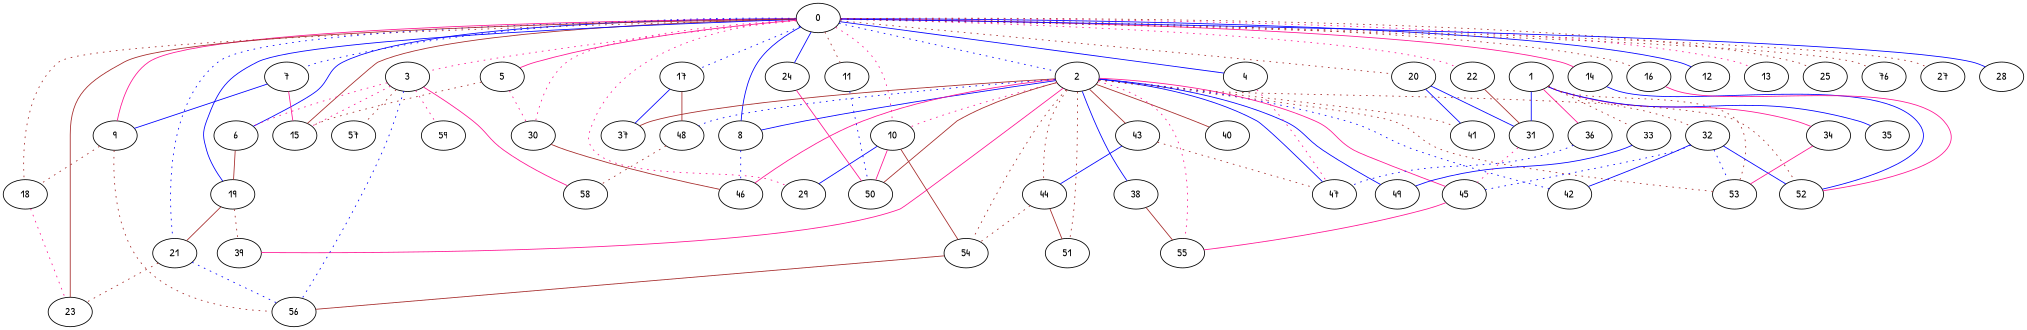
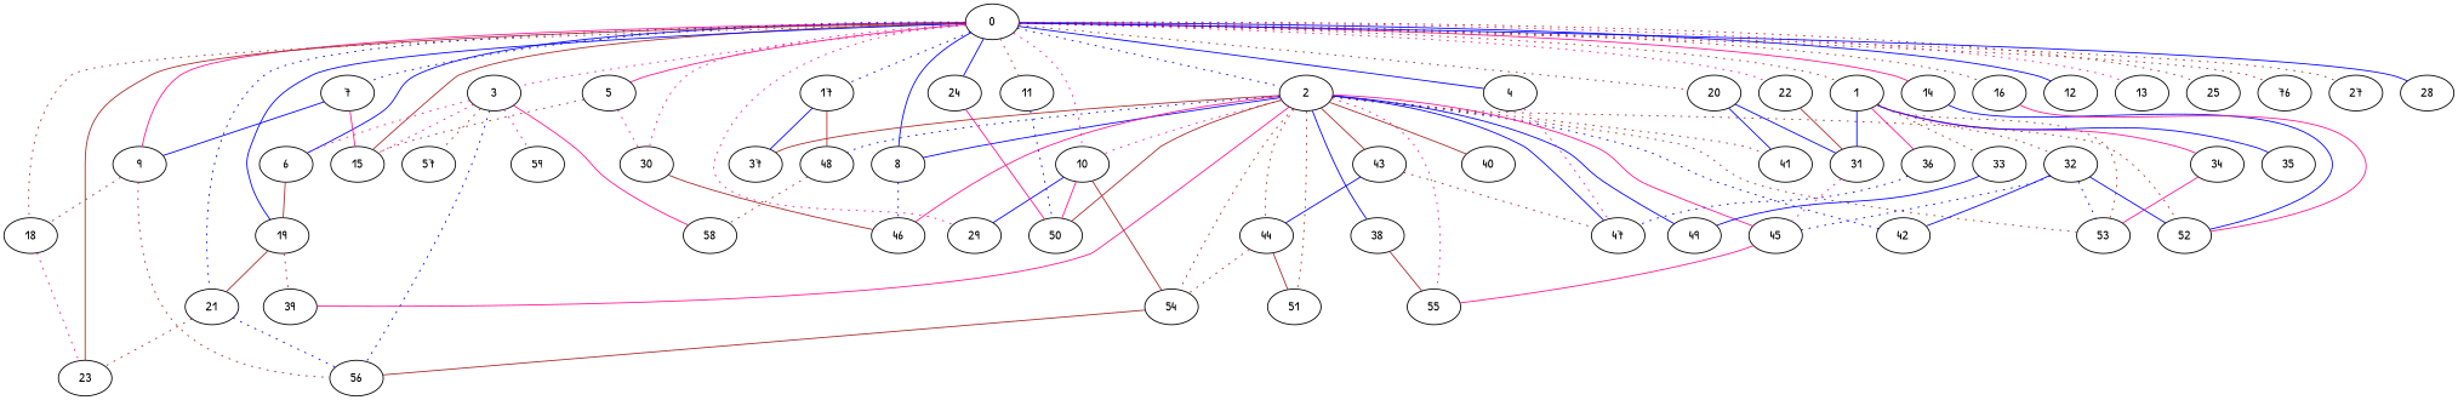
  graph {
    fontname="Patrick Hand"
    node [fontname="Patrick Hand"]
    edge [color=brown fontname="Patrick Hand" style=dotted]
    0
    1
    2
    3
    4
    5
    6
    7
    8
    9
    10
    11
    12
    13
    14
    15
    16
    17
    18
    19
    20
    21
    22
    23
    24
    25
    n27 [label=76]
    27
    28
    29
    30
    32
    34
    35
    36
    33
    31
    53
    37
    38
    39
    40
    41
    42
    43
    44
    45
    46
    47
    48
    49
    50
    51
    52
    54
    55
    56
    58
    59
    57
+   0 -- 1
    0 -- 2 [color=blue]
    0 -- 3 [color=deeppink]
    0 -- 4 [color=blue style=solid]
    0 -- 5 [color=deeppink style=solid]
    0 -- 6 [color=blue style=solid]
    0 -- 7 [color=blue]
    0 -- 8 [color=blue style=solid]
    0 -- 9 [color=deeppink style=solid]
    0 -- 10 [color=deeppink]
    0 -- 11
    0 -- 12 [color=blue style=solid]
    0 -- 13 [color=deeppink]
    0 -- 14 [color=deeppink style=solid]
    0 -- 15 [style=solid]
    0 -- 16
    0 -- 17 [color=blue]
    0 -- 18
    0 -- 19 [color=blue style=solid]
    0 -- 20
    0 -- 21 [color=blue]
    0 -- 22 [color=deeppink]
    0 -- 23 [style=solid]
    0 -- 24 [color=blue style=solid]
    0 -- 25
    0 -- n27
    0 -- 27
    0 -- 28 [color=blue style=solid]
    0 -- 29 [color=deeppink]
    0 -- 30 [color=deeppink]
    1 -- 32
    1 -- 34 [color=deeppink style=solid]
    1 -- 35 [color=blue style=solid]
    1 -- 36 [color=deeppink style=solid]
    1 -- 33
    1 -- 31 [color=blue style=solid]
    1 -- 53
    2 -- 8 [color=blue style=solid]
    2 -- 10 [color=deeppink]
    2 -- 53
    2 -- 37 [style=solid]
    2 -- 38 [color=blue style=solid]
    2 -- 39 [color=deeppink style=solid]
    2 -- 40 [style=solid]
    2 -- 41
    2 -- 42 [color=blue]
    2 -- 43 [style=solid]
    2 -- 44
    2 -- 45 [color=deeppink style=solid]
    2 -- 46 [color=deeppink style=solid]
    2 -- 47 [color=blue style=solid]
    2 -- 48 [color=blue]
    2 -- 49 [color=blue style=solid]
    2 -- 50 [style=solid]
    2 -- 51
    2 -- 52
    2 -- 54
    2 -- 55 [color=deeppink]
    3 -- 6 [color=deeppink]
    3 -- 15 [color=deeppink]
    3 -- 56 [color=blue]
    3 -- 58 [color=deeppink style=solid]
    3 -- 59 [color=deeppink]
    3 -- 57
    4 -- 47 [color=deeppink]
    5 -- 15
    5 -- 30 [color=deeppink]
    6 -- 19 [style=solid]
    7 -- 9 [color=blue style=solid]
    7 -- 15 [color=deeppink style=solid]
    8 -- 46 [color=blue]
    9 -- 18
    9 -- 56
    10 -- 29 [color=blue style=solid]
    10 -- 50 [color=deeppink style=solid]
    10 -- 54 [style=solid]
    11 -- 50 [color=blue]
    14 -- 52 [color=blue style=solid]
    16 -- 52 [color=deeppink style=solid]
    17 -- 37 [color=blue style=solid]
    17 -- 48 [style=solid]
    18 -- 23 [color=deeppink]
    19 -- 21 [style=solid]
    19 -- 39
    20 -- 31 [color=blue style=solid]
    20 -- 41 [color=blue style=solid]
    21 -- 23
    21 -- 56 [color=blue]
    22 -- 31 [style=solid]
    24 -- 50 [color=deeppink style=solid]
    30 -- 46 [style=solid]
    32 -- 53 [color=blue]
    32 -- 42 [color=blue style=solid]
    32 -- 45 [color=blue]
    32 -- 52 [color=blue style=solid]
    34 -- 53 [color=deeppink style=solid]
    36 -- 47 [color=blue]
    33 -- 49 [color=blue style=solid]
    31 -- 45 [color=deeppink]
    38 -- 55 [style=solid]
    43 -- 44 [color=blue style=solid]
    43 -- 47
    44 -- 51 [style=solid]
    44 -- 54
    45 -- 55 [color=deeppink style=solid]
    48 -- 58
    54 -- 56 [style=solid]
  }
